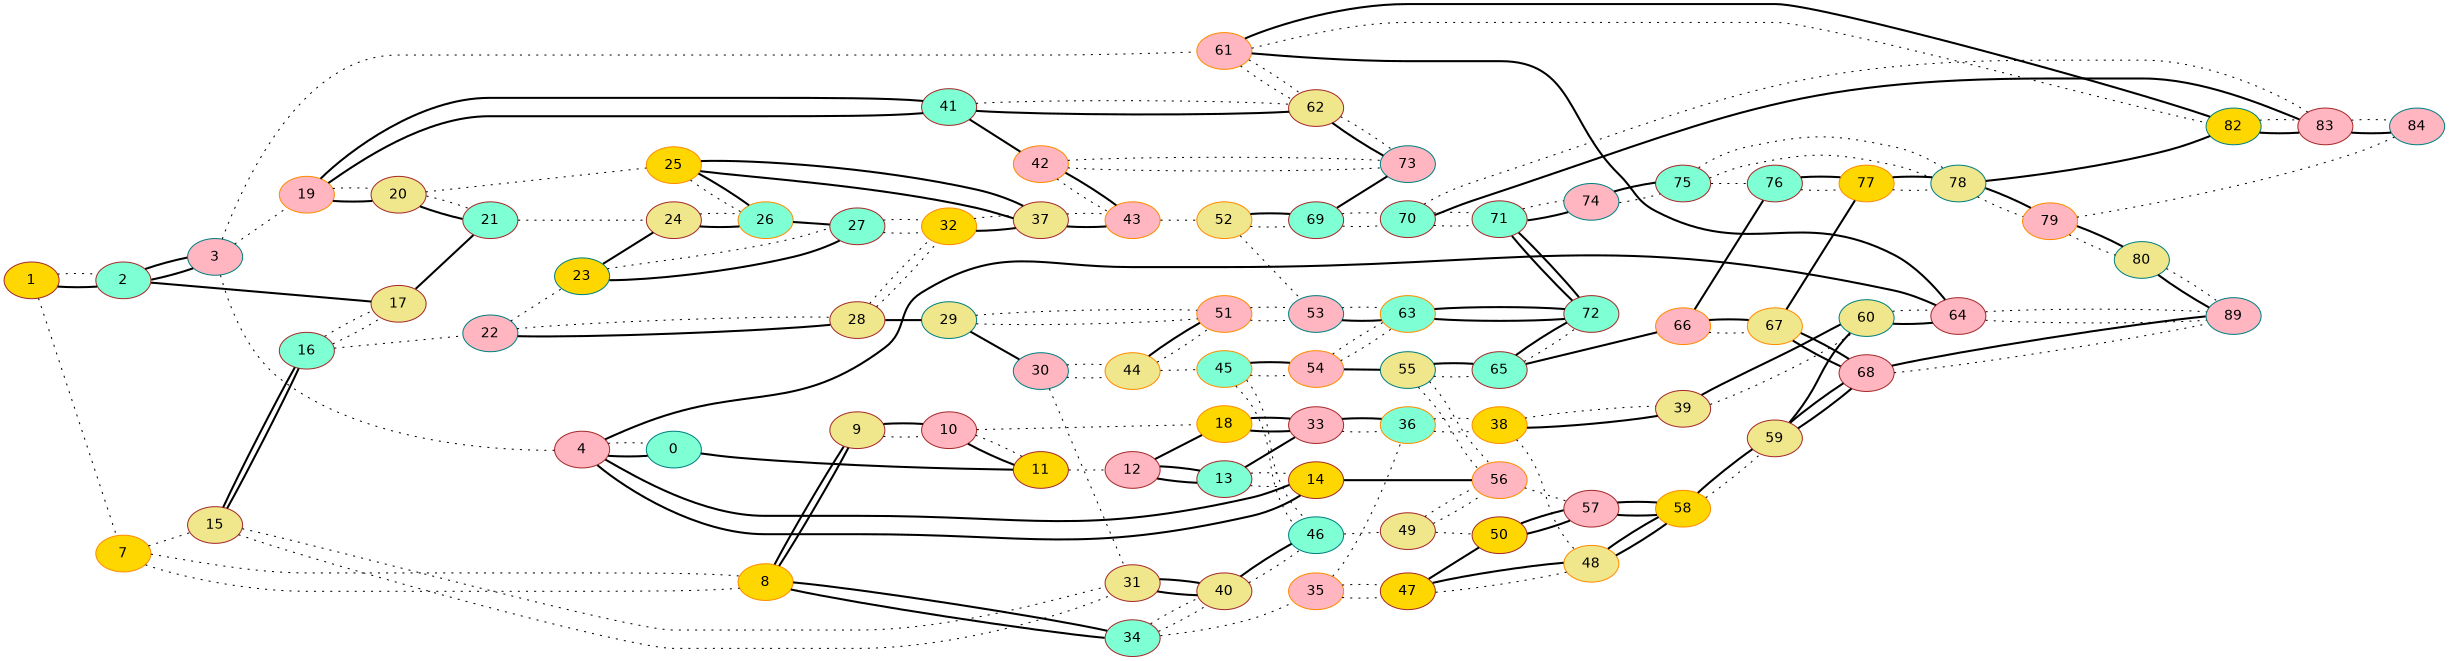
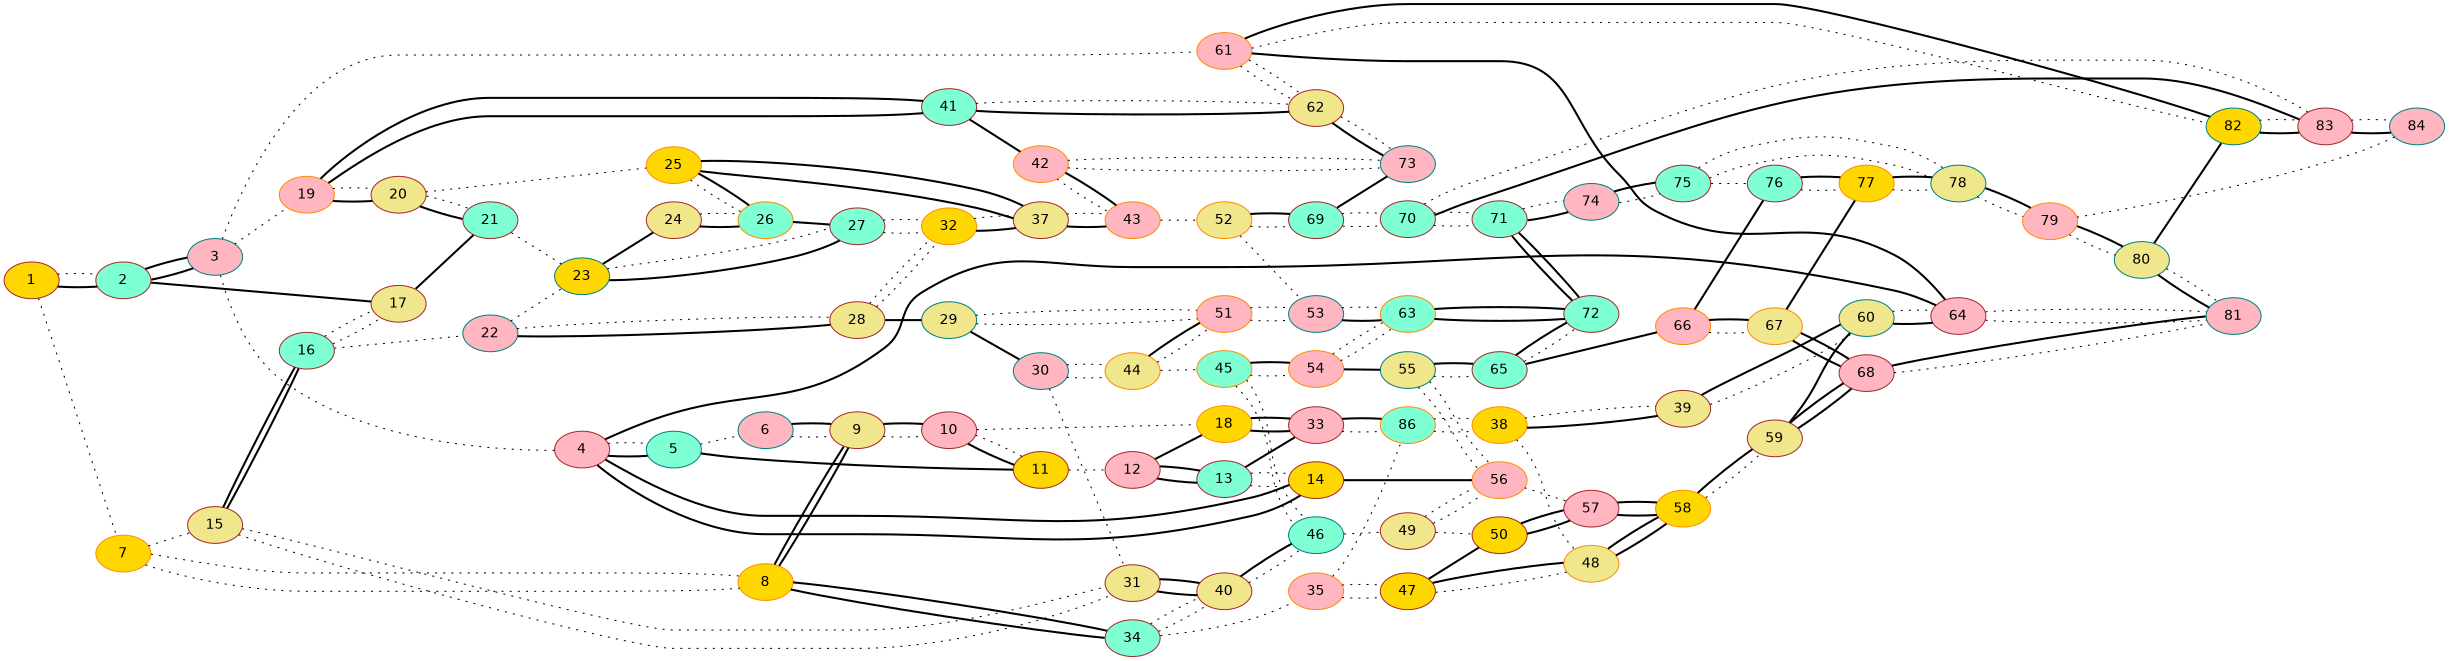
  graph {
    fontname="DejaVu Sans"
    rankdir=LR
    node [color=brown fillcolor=lightpink fontname="DejaVu Sans" style=filled]
    edge [fontname="DejaVu Sans" style=dotted]
    1 [fillcolor=gold]
    2 [fillcolor=aquamarine]
    7 [color=darkorange fillcolor=gold]
    3 [color=teal]
    17 [fillcolor=khaki]
    8 [color=darkorange fillcolor=gold]
    15 [fillcolor=khaki]
    4
    19 [color=darkorange]
    61 [color=darkorange]
    21 [fillcolor=aquamarine]
-   5 [color=teal fillcolor=aquamarine label=0]
+   5 [color=teal fillcolor=aquamarine]
    14 [fillcolor=gold]
    64
    20 [fillcolor=khaki]
    41 [fillcolor=aquamarine]
    62 [fillcolor=khaki]
    82 [color=teal fillcolor=gold]
+   6 [color=teal]
    11 [fillcolor=gold]
    56 [color=darkorange]
-   81 [color=teal label=89]
+   81 [color=teal]
    9 [fillcolor=khaki]
    12
    10
    34 [fillcolor=aquamarine]
    16 [fillcolor=aquamarine]
    31 [fillcolor=khaki]
    40 [fillcolor=khaki]
    35 [color=darkorange]
    18 [color=darkorange fillcolor=gold]
    33
    13 [fillcolor=aquamarine]
-   36 [color=darkorange fillcolor=aquamarine]
+   36 [color=darkorange fillcolor=aquamarine label=86]
    39 [fillcolor=khaki]
    60 [color=teal fillcolor=khaki]
    22 [color=teal]
    23 [color=teal fillcolor=gold]
    28 [fillcolor=khaki]
    24 [fillcolor=khaki]
    25 [color=darkorange fillcolor=gold]
    42 [color=darkorange]
    26 [color=darkorange fillcolor=aquamarine]
    37 [fillcolor=khaki]
    27 [fillcolor=aquamarine]
    32 [color=darkorange fillcolor=gold]
    29 [color=teal fillcolor=khaki]
    43 [color=darkorange]
    30 [color=teal]
    51 [color=darkorange]
    44 [color=darkorange fillcolor=khaki]
    53 [color=teal]
    45 [color=darkorange fillcolor=aquamarine]
    46 [color=teal fillcolor=aquamarine]
    38 [color=darkorange fillcolor=gold]
    47 [fillcolor=gold]
    48 [color=darkorange fillcolor=khaki]
    50 [fillcolor=gold]
    52 [color=darkorange fillcolor=khaki]
    58 [color=darkorange fillcolor=gold]
    49 [fillcolor=khaki]
    73 [color=teal]
    69 [fillcolor=aquamarine]
    54 [color=darkorange]
    63 [color=darkorange fillcolor=aquamarine]
    55 [color=teal fillcolor=khaki]
    57
    59 [fillcolor=khaki]
    70 [fillcolor=aquamarine]
    72 [fillcolor=aquamarine]
    65 [fillcolor=aquamarine]
    66 [color=darkorange]
    68
    83
    67 [color=darkorange fillcolor=khaki]
    76 [fillcolor=aquamarine]
    77 [color=darkorange fillcolor=gold]
    78 [color=teal fillcolor=khaki]
    71 [fillcolor=aquamarine]
    74 [color=teal]
    84 [color=teal]
    75 [fillcolor=aquamarine]
    79 [color=darkorange]
    80 [color=teal fillcolor=khaki]
    1 -- 2 [style=bold]
    1 -- 2
    1 -- 7
    2 -- 3 [style=bold]
    2 -- 3 [style=bold]
    2 -- 17 [style=bold]
    7 -- 8
    7 -- 8
    7 -- 15
    3 -- 4
    3 -- 19
    3 -- 61
    17 -- 21 [style=bold]
    8 -- 9 [style=bold]
    8 -- 9 [style=bold]
    8 -- 34 [style=bold]
    8 -- 34 [style=bold]
    15 -- 16 [style=bold]
    15 -- 16 [style=bold]
    15 -- 31
    15 -- 31
    4 -- 5 [style=bold]
    4 -- 5
    4 -- 14 [style=bold]
    4 -- 14 [style=bold]
    4 -- 64 [style=bold]
    19 -- 20 [style=bold]
    19 -- 20
    19 -- 41 [style=bold]
    19 -- 41 [style=bold]
    61 -- 64 [style=bold]
    61 -- 62
    61 -- 62
    61 -- 82
    61 -- 82 [style=bold]
-   21 -- 24
+   21 -- 23
+   5 -- 6
    5 -- 11 [style=bold]
    14 -- 56 [style=bold]
    64 -- 81
    64 -- 81
    20 -- 21 [style=bold]
    20 -- 21
    20 -- 25
    41 -- 62 [style=bold]
    41 -- 62
    41 -- 42 [style=bold]
    62 -- 73 [style=bold]
    62 -- 73
    82 -- 83 [style=bold]
    82 -- 83
+   6 -- 9
+   6 -- 9 [style=bold]
    11 -- 12
    56 -- 57
    9 -- 10
    9 -- 10 [style=bold]
    12 -- 18 [style=bold]
    12 -- 13 [style=bold]
    12 -- 13 [style=bold]
    10 -- 11 [style=bold]
    10 -- 11
    10 -- 18
    34 -- 40
    34 -- 40
    34 -- 35
    16 -- 17
    16 -- 17
    16 -- 22
    31 -- 40 [style=bold]
    31 -- 40 [style=bold]
    40 -- 46
    40 -- 46 [style=bold]
    35 -- 36
    35 -- 47
    35 -- 47
    18 -- 33 [style=bold]
    18 -- 33 [style=bold]
    33 -- 36
    33 -- 36 [style=bold]
    13 -- 14
    13 -- 14
    13 -- 33 [style=bold]
    36 -- 38
    36 -- 38
    39 -- 60
    39 -- 60 [style=bold]
    60 -- 64 [style=bold]
    60 -- 64
    22 -- 23
    22 -- 28 [style=bold]
    22 -- 28
    23 -- 24 [style=bold]
    23 -- 27 [style=bold]
    23 -- 27
    28 -- 32
    28 -- 32
    28 -- 29 [style=bold]
    24 -- 26 [style=bold]
    24 -- 26
    25 -- 26
    25 -- 26 [style=bold]
    25 -- 37 [style=bold]
    25 -- 37 [style=bold]
    42 -- 43
    42 -- 43 [style=bold]
    42 -- 73
    42 -- 73
    26 -- 27 [style=bold]
    37 -- 43 [style=bold]
    37 -- 43
    27 -- 32
    27 -- 32
    32 -- 37 [style=bold]
    32 -- 37
    29 -- 30 [style=bold]
    29 -- 51
    29 -- 51
    43 -- 52
    30 -- 31
    30 -- 44
    30 -- 44
    51 -- 53
    51 -- 53
    44 -- 51
    44 -- 51 [style=bold]
    44 -- 45
    53 -- 63 [style=bold]
    53 -- 63
    45 -- 46
    45 -- 46
    45 -- 54
    45 -- 54 [style=bold]
    46 -- 49
    38 -- 39 [style=bold]
    38 -- 39
    38 -- 48
    47 -- 48
    47 -- 48 [style=bold]
    47 -- 50 [style=bold]
    48 -- 58 [style=bold]
    48 -- 58 [style=bold]
    50 -- 57 [style=bold]
    50 -- 57 [style=bold]
    52 -- 53
    52 -- 69
    52 -- 69 [style=bold]
    58 -- 59
    58 -- 59 [style=bold]
    49 -- 56
    49 -- 56
    49 -- 50
    69 -- 73 [style=bold]
    69 -- 70
    69 -- 70
    54 -- 63
    54 -- 63
    54 -- 55 [style=bold]
    63 -- 72 [style=bold]
    63 -- 72 [style=bold]
    55 -- 56
    55 -- 56
    55 -- 65
    55 -- 65 [style=bold]
    57 -- 58 [style=bold]
    57 -- 58 [style=bold]
    59 -- 60 [style=bold]
    59 -- 68 [style=bold]
    59 -- 68 [style=bold]
    70 -- 83 [style=bold]
    70 -- 83
    70 -- 71
    70 -- 71
    65 -- 72
    65 -- 72 [style=bold]
    65 -- 66 [style=bold]
    66 -- 67
    66 -- 67 [style=bold]
    66 -- 76 [style=bold]
    68 -- 81
    68 -- 81 [style=bold]
    83 -- 84 [style=bold]
    83 -- 84
    67 -- 68 [style=bold]
    67 -- 68 [style=bold]
    67 -- 77 [style=bold]
    76 -- 77
    76 -- 77 [style=bold]
    77 -- 78
    77 -- 78 [style=bold]
    78 -- 79
    78 -- 79 [style=bold]
    71 -- 72 [style=bold]
    71 -- 72 [style=bold]
    71 -- 74 [style=bold]
    71 -- 74
    74 -- 75
    74 -- 75 [style=bold]
    75 -- 76
    75 -- 78
    75 -- 78
    79 -- 84
    79 -- 80
    79 -- 80 [style=bold]
-   78 -- 82 [style=bold]
+   80 -- 82 [style=bold]
    80 -- 81 [style=bold]
    80 -- 81
  }
